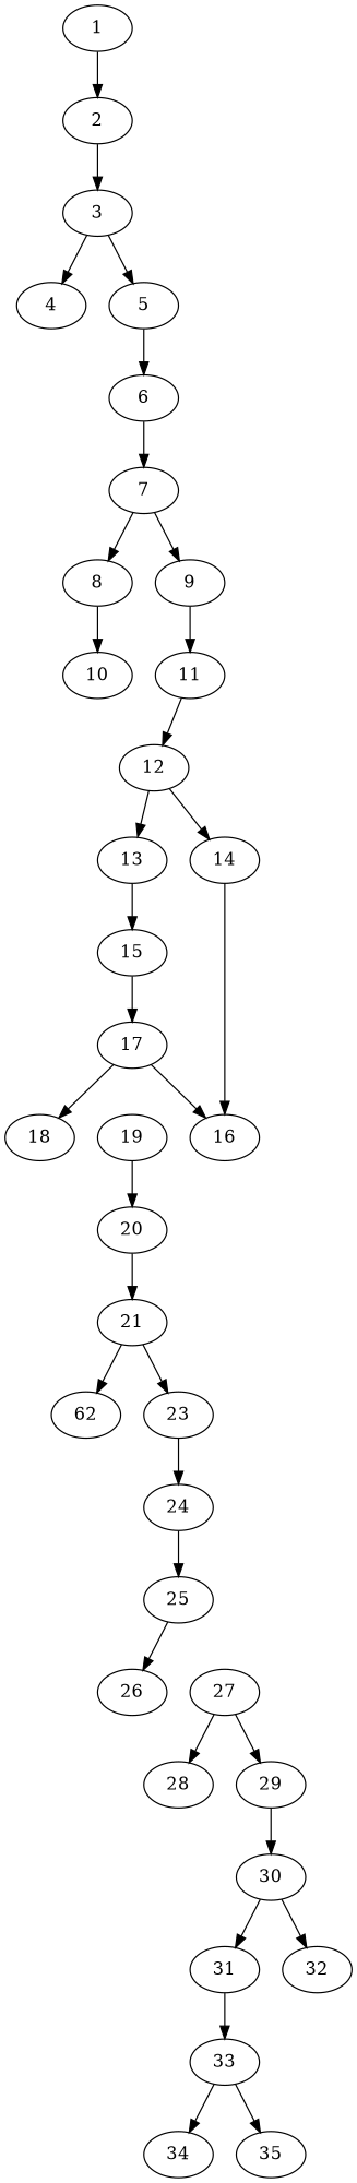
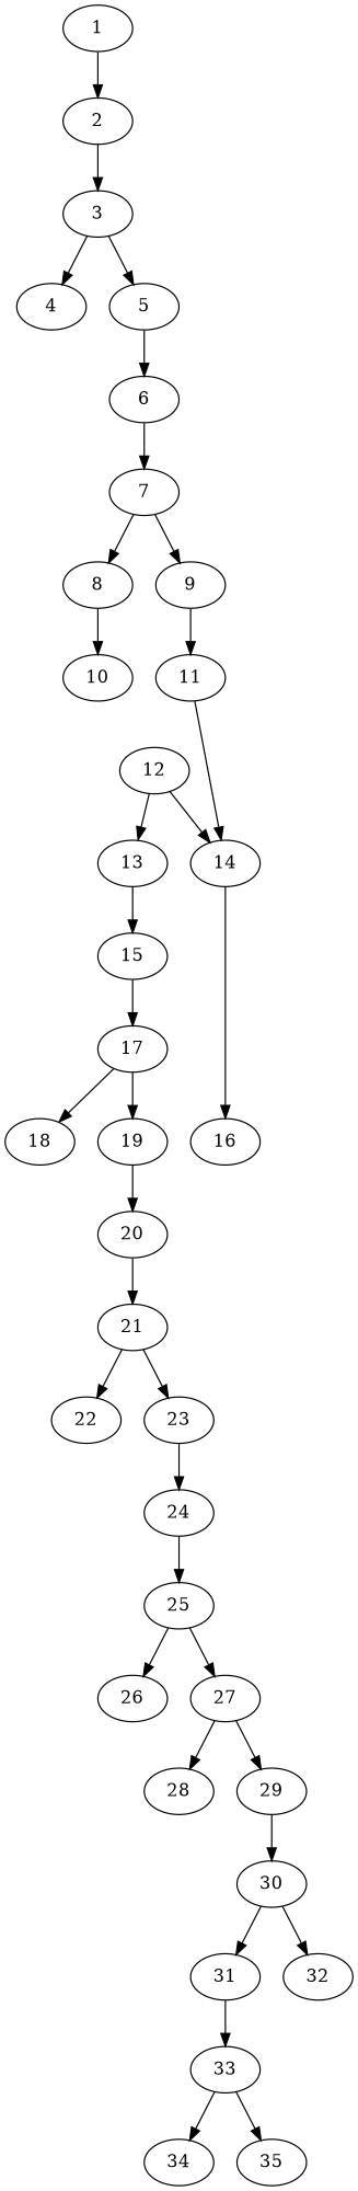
  digraph {
    node [alpha=0.12]
    1 [alpha=0.04 expect_size=48198656]
    2 [expect_size=12461056]
    3 [alpha=0.02 expect_size=8690688]
    4 [alpha=0.18 expect_size=31721472]
    5 [alpha=0.15 expect_size=8498176]
    6 [alpha=0.14 expect_size=26848256]
    7 [alpha=0.15 expect_size=27799552]
    8 [alpha=0.19 expect_size=29497344]
    9 [alpha=0.11 expect_size=8636416]
    10 [alpha=0.15 expect_size=16583680]
    11 [alpha=0.10 expect_size=42843136]
    12 [alpha=0.10 expect_size=5793792]
    13 [alpha=0.11 expect_size=35020800]
    14 [alpha=0.01 expect_size=40601600]
    15 [alpha=0.08 expect_size=36316160]
    16 [expect_size=25090048]
    17 [alpha=0.07 expect_size=11393024]
    18 [alpha=0.17 expect_size=47070208]
    19 [expect_size=45427712]
    20 [alpha=0.01 expect_size=24602624]
    21 [alpha=0.09 expect_size=13005824]
-   22 [alpha=0.20 expect_size=37682176 label=62]
+   22 [alpha=0.20 expect_size=37682176]
    23 [expect_size=14924800]
    24 [alpha=0.16 expect_size=40529920]
    25 [alpha=0.01 expect_size=42013696]
    26 [alpha=0.15 expect_size=14160896]
    27 [alpha=0.18 expect_size=41705472]
    28 [expect_size=11551744]
    29 [alpha=0.08 expect_size=5448704]
    30 [alpha=0.08 expect_size=32908288]
    31 [alpha=0.04 expect_size=35830784]
    32 [alpha=0.00 expect_size=9987072]
    33 [alpha=0.09 expect_size=9780224]
    34 [alpha=0.13 expect_size=38660096]
    35 [alpha=0.10 expect_size=28732416]
    1 -> 2
    2 -> 3
    3 -> 4
    3 -> 5
    5 -> 6
    6 -> 7
    7 -> 8
    7 -> 9
    8 -> 10
    9 -> 11
-   11 -> 12
+   11 -> 14
    12 -> 13
    12 -> 14
    13 -> 15
    14 -> 16
    15 -> 17
    17 -> 18
-   17 -> 16
+   17 -> 19
    19 -> 20
    20 -> 21
    21 -> 22
    21 -> 23
    23 -> 24
    24 -> 25
    25 -> 26
+   25 -> 27
    27 -> 28
    27 -> 29
    29 -> 30
    30 -> 31
    30 -> 32
    31 -> 33
    33 -> 34
    33 -> 35
  }
